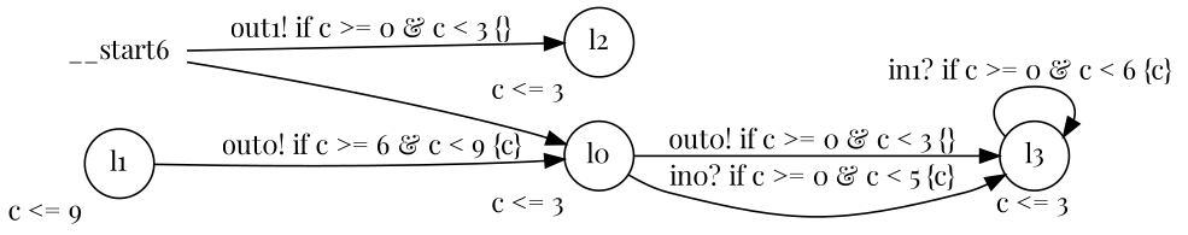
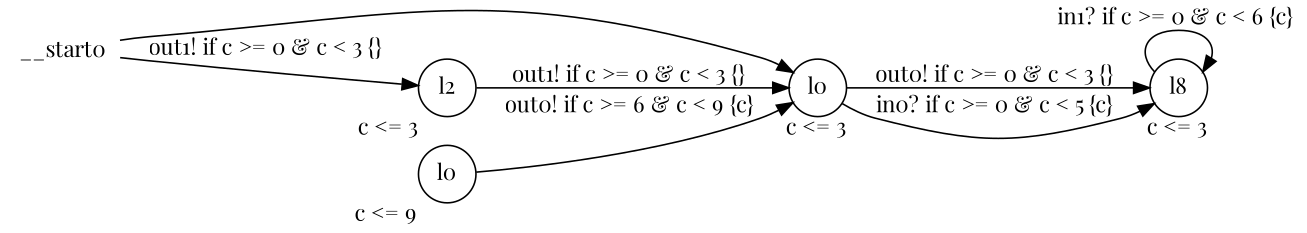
  digraph {
    fontname="Playfair Display"
    rankdir=LR
    node [fontname="Playfair Display" shape=circle margin=0 xlabel="c <= 3"]
    edge [fontname="Playfair Display"]
-   __start0 [shape=none label=__start6 margin="" xlabel=""]
+   __start0 [shape=none margin="" xlabel=""]
    n2 [label=l0]
    n3 [label=l2]
-   n4 [label=l3]
-   n5 [label=l1 xlabel="c <= 9"]
+   n4 [label=l8]
+   n5 [label=l0 xlabel="c <= 9"]
    __start0 -> n2
    __start0 -> n3 [label="out1! if c >= 0 & c < 3 {} "]
    n2 -> n4 [label="out0! if c >= 0 & c < 3 {} "]
    n2 -> n4 [label="in0? if c >= 0 & c < 5 {c} "]
+   n3 -> n2 [label="out1! if c >= 0 & c < 3 {} "]
    n4 -> n4 [label="in1? if c >= 0 & c < 6 {c} "]
    n5 -> n2 [label="out0! if c >= 6 & c < 9 {c} "]
  }
